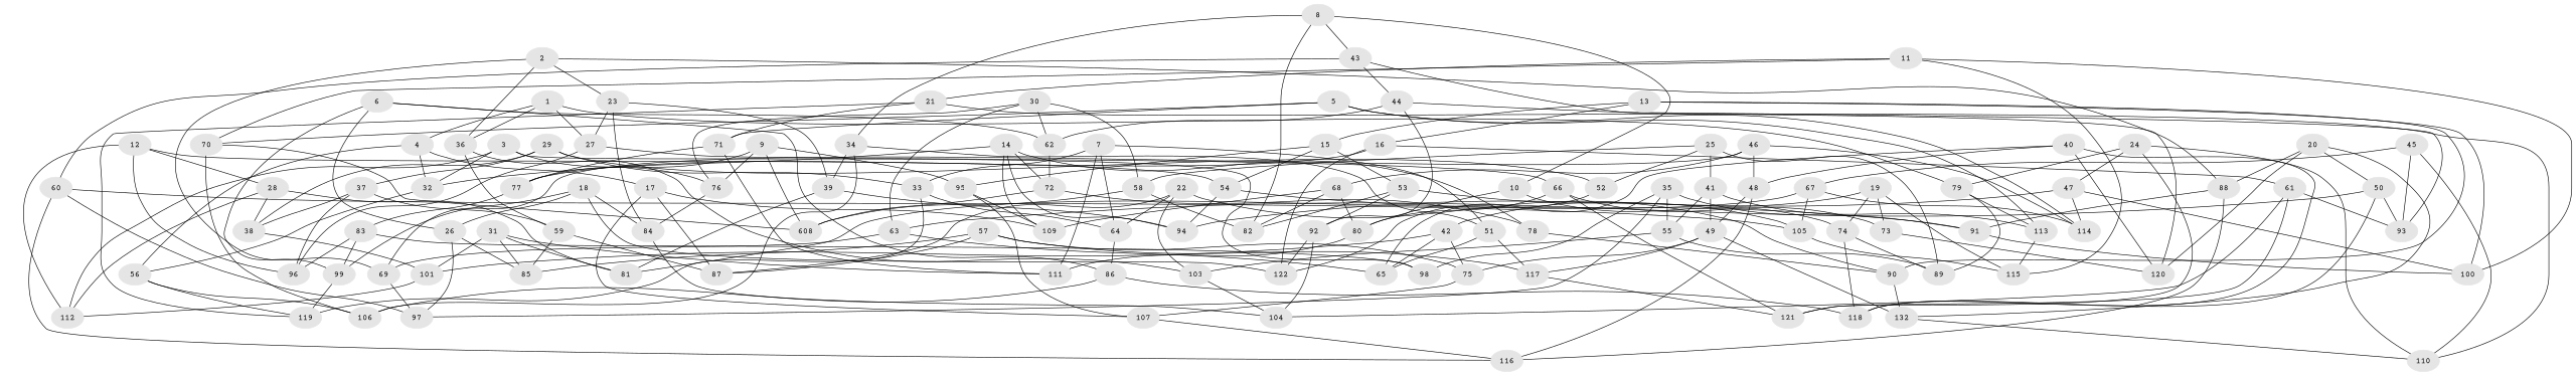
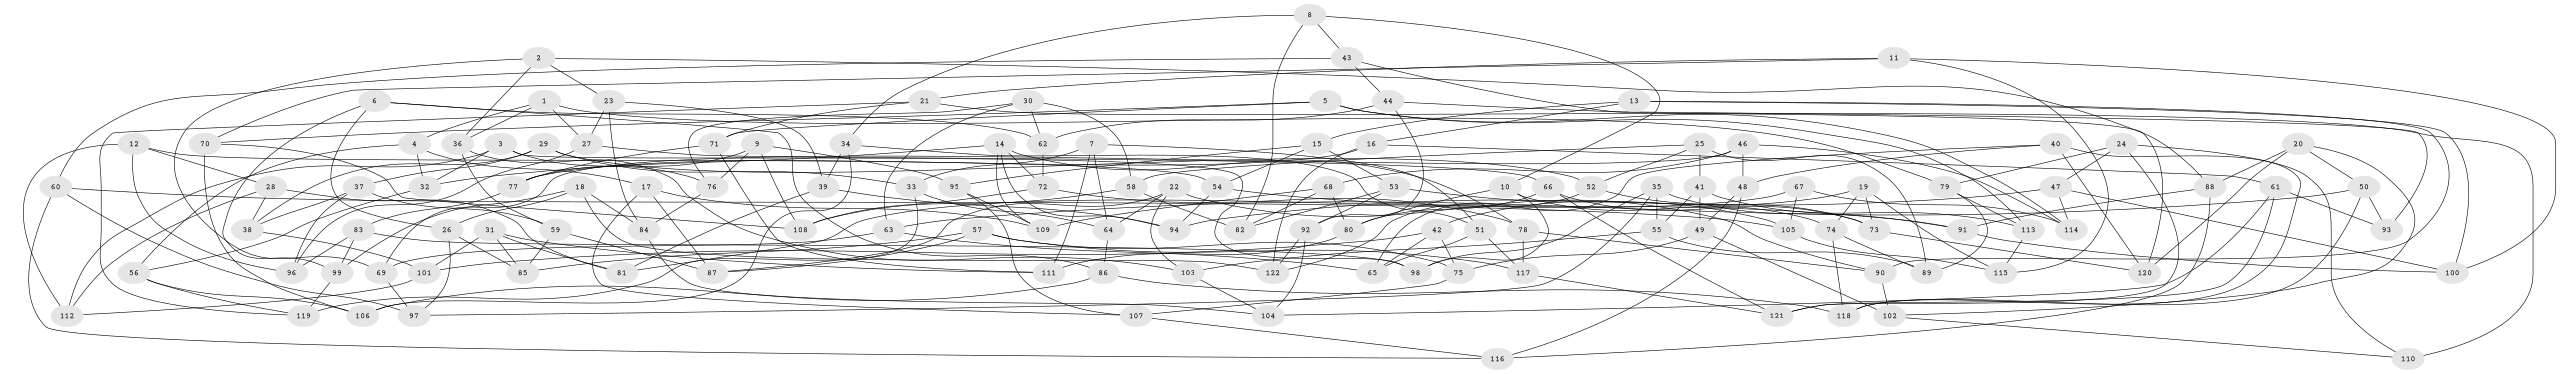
  graph {
    fontname="Courier Prime"
    node [color=gray90 fontname="Courier Prime" style=filled]
    edge [fontname="Courier Prime"]
    1
    4
    27
    36
    79
    32
    17
    56
    96
    66
    103
    59
    113
    89
    2
    23
    69
    88
    84
    39
    97
    91
    116
    3
    76
    98
    112
    109
    87
    107
    119
    106
    5
    70
    71
    114
-   108 [label=608]
+   108
    111
    77
    115
    6
    26
    62
    86
    99
    85
    72
    118
    7
    33
    51
    64
    65
    117
    8
    10
    34
    43
    82
    74
    80
    120
    44
    60
    9
    95
    83
    11
    21
    100
    110
    12
    28
    54
    38
    81
    94
    13
    15
    16
    90
    53
    61
    122
-   102 [label=132]
+   102
    14
    78
    92
    105
    121
    93
    104
    18
    19
    42
    73
    101
    75
    20
    50
    63
    22
    24
    47
    25
    41
    52
    58
    55
    49
    29
    37
    30
    31
    35
    40
    48
-   45
    67
    46
    68
    57
    1 -- 4
    1 -- 27
    1 -- 36
    1 -- 79
    4 -- 32
    4 -- 17
    4 -- 56
    27 -- 96
    27 -- 66
    36 -- 103
    36 -- 59
    79 -- 113
    79 -- 89
    32 -- 56
    17 -- 109
    17 -- 87
    17 -- 107
    56 -- 119
    56 -- 106
    66 -- 80
    66 -- 121
    66 -- 73
    103 -- 104
    59 -- 87
    59 -- 85
    113 -- 115
    2 -- 36
    2 -- 23
    2 -- 69
    2 -- 88
    23 -- 27
    23 -- 84
    23 -- 39
    69 -- 97
    88 -- 91
    88 -- 116
    84 -- 104
    39 -- 81
    39 -- 94
    91 -- 100
    3 -- 32
    3 -- 76
    3 -- 98
    3 -- 112
    76 -- 84
    107 -- 116
    5 -- 113
    5 -- 70
    5 -- 71
    5 -- 114
    70 -- 106
    70 -- 108
    71 -- 111
    71 -- 77
    77 -- 83
    6 -- 26
    6 -- 62
    6 -- 86
    6 -- 99
    26 -- 97
    26 -- 85
    62 -- 72
    86 -- 106
    86 -- 118
    99 -- 119
    72 -- 108
    72 -- 78
    7 -- 111
    7 -- 33
    7 -- 51
    7 -- 64
    33 -- 119
    33 -- 64
    51 -- 65
    51 -- 117
    64 -- 86
    117 -- 121
    8 -- 10
    8 -- 34
    8 -- 43
    8 -- 82
+   10 -- 98
    10 -- 74
    10 -- 80
    34 -- 39
    34 -- 106
    34 -- 51
    43 -- 120
    43 -- 44
    43 -- 60
    74 -- 89
    74 -- 118
    80 -- 111
    44 -- 62
    44 -- 92
    44 -- 93
    60 -- 97
    60 -- 116
    60 -- 105
    9 -- 76
    9 -- 108
    9 -- 77
    9 -- 95
    95 -- 109
    95 -- 107
    83 -- 96
    83 -- 98
    83 -- 99
    11 -- 70
    11 -- 115
    11 -- 21
    11 -- 100
    21 -- 119
    21 -- 71
    21 -- 110
    12 -- 96
    12 -- 112
    12 -- 28
    12 -- 54
    28 -- 112
    28 -- 38
    28 -- 81
    54 -- 91
    54 -- 94
    38 -- 101
    13 -- 100
    13 -- 15
    13 -- 16
    13 -- 90
    15 -- 95
    15 -- 54
    15 -- 53
    16 -- 77
    16 -- 61
    16 -- 122
    90 -- 102
    53 -- 82
    53 -- 92
    53 -- 105
    61 -- 121
    61 -- 93
    61 -- 104
    102 -- 110
    14 -- 32
    14 -- 109
    14 -- 72
    14 -- 94
    14 -- 78
-   49 -- 117
+   78 -- 117
    78 -- 90
    92 -- 122
    92 -- 104
    105 -- 115
    18 -- 84
    18 -- 26
    18 -- 99
    18 -- 122
    19 -- 115
    19 -- 74
    19 -- 42
    19 -- 73
    42 -- 65
    42 -- 101
    42 -- 75
    73 -- 120
    101 -- 112
    75 -- 107
    20 -- 88
    20 -- 120
    20 -- 102
    20 -- 50
    50 -- 118
    50 -- 93
    50 -- 63
    63 -- 69
    63 -- 65
    22 -- 103
    22 -- 87
    22 -- 64
    22 -- 90
    24 -- 79
    24 -- 110
    24 -- 121
    24 -- 47
    47 -- 114
    47 -- 100
    47 -- 94
    25 -- 89
    25 -- 41
    25 -- 52
    25 -- 58
    41 -- 113
    41 -- 55
    41 -- 49
    52 -- 122
+   52 -- 73
    58 -- 108
    58 -- 82
    55 -- 103
    55 -- 89
    49 -- 102
    49 -- 75
    29 -- 33
    29 -- 38
    29 -- 52
    29 -- 37
    37 -- 96
    37 -- 59
    37 -- 38
    30 -- 76
    30 -- 62
    30 -- 63
    30 -- 58
    31 -- 111
    31 -- 85
    31 -- 81
    31 -- 101
    35 -- 97
    35 -- 91
    35 -- 98
    35 -- 55
    40 -- 118
    40 -- 65
    40 -- 120
    40 -- 48
    48 -- 116
    48 -- 49
-   45 -- 110
-   45 -- 93
-   45 -- 67
    67 -- 114
    67 -- 81
    67 -- 105
    46 -- 69
    46 -- 114
    46 -- 48
    46 -- 68
    68 -- 109
    68 -- 82
    68 -- 80
    57 -- 87
    57 -- 85
    57 -- 117
    57 -- 75
  }
